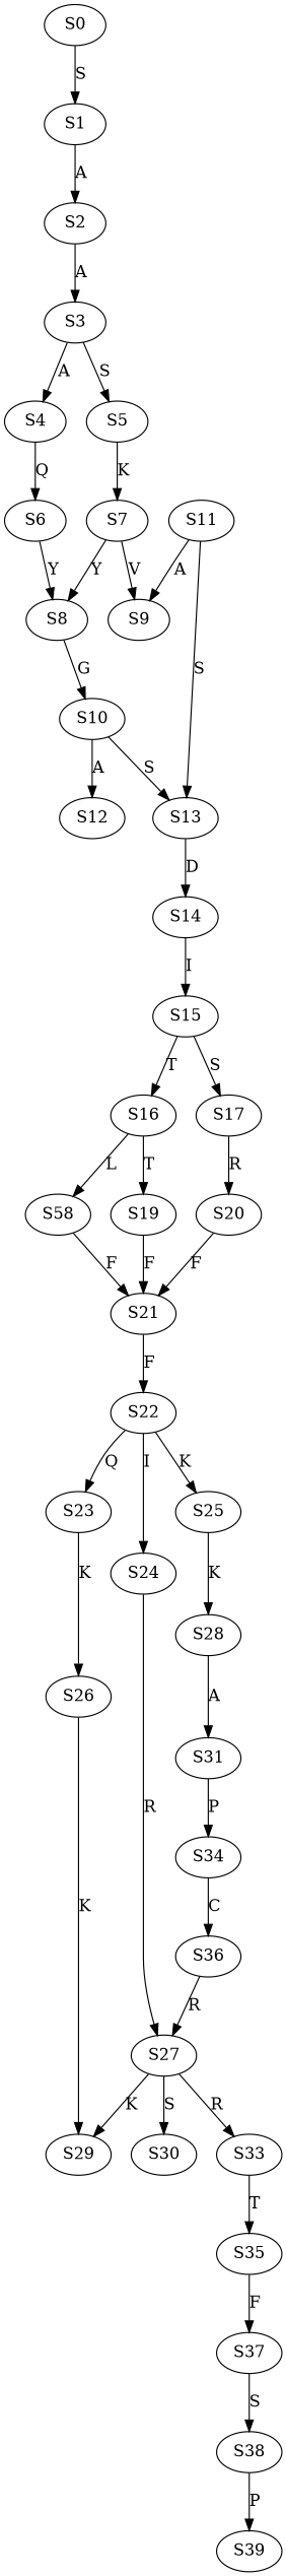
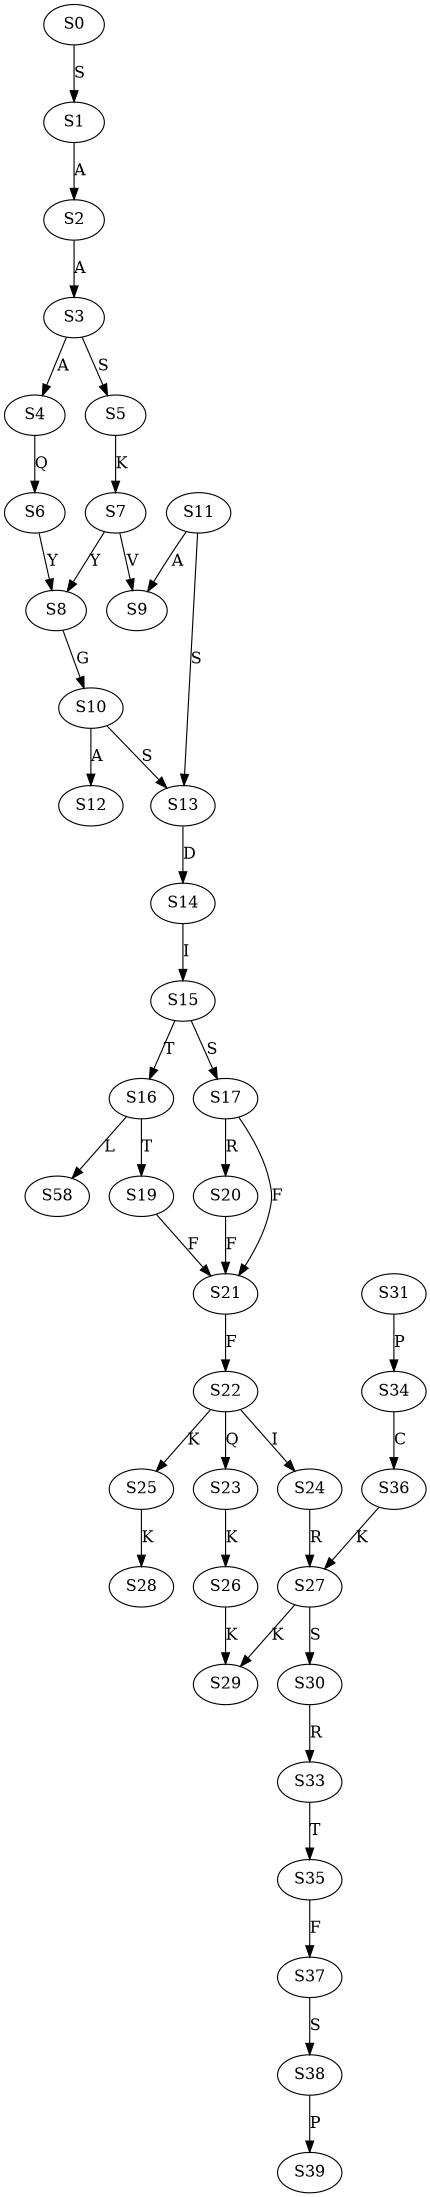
  strict digraph {
    S0
    S1
    S2
    S3
    S4
    S5
    S6
    S7
    S8
    S9
    S10
    S12
    S13
    S11
    S14
    S15
    S16
    S17
    n19 [label=S58]
    S19
    S20
    S21
    S22
    S23
    S24
    S25
    S26
    S27
    S28
    S29
    S30
    S31
    S33
    S34
    S35
    S36
    S37
    S38
    S39
    S0 -> S1 [label=S]
    S1 -> S2 [label=A]
    S2 -> S3 [label=A]
    S3 -> S4 [label=A]
    S3 -> S5 [label=S]
    S4 -> S6 [label=Q]
    S5 -> S7 [label=K]
    S6 -> S8 [label=Y]
    S7 -> S8 [label=Y]
    S7 -> S9 [label=V]
    S8 -> S10 [label=G]
    S10 -> S12 [label=A]
    S10 -> S13 [label=S]
    S13 -> S14 [label=D]
    S11 -> S9 [label=A]
    S11 -> S13 [label=S]
    S14 -> S15 [label=I]
    S15 -> S16 [label=T]
    S15 -> S17 [label=S]
    S16 -> n19 [label=L]
    S16 -> S19 [label=T]
    S17 -> S20 [label=R]
-   n19 -> S21 [label=F]
+   S17 -> S21 [label=F]
    S19 -> S21 [label=F]
    S20 -> S21 [label=F]
    S21 -> S22 [label=F]
    S22 -> S23 [label=Q]
    S22 -> S24 [label=I]
    S22 -> S25 [label=K]
    S23 -> S26 [label=K]
    S24 -> S27 [label=R]
    S25 -> S28 [label=K]
    S26 -> S29 [label=K]
    S27 -> S29 [label=K]
    S27 -> S30 [label=S]
-   S28 -> S31 [label=A]
-   S27 -> S33 [label=R]
+   S30 -> S33 [label=R]
    S31 -> S34 [label=P]
    S33 -> S35 [label=T]
    S34 -> S36 [label=C]
    S35 -> S37 [label=F]
-   S36 -> S27 [label=R]
+   S36 -> S27 [label=K]
    S37 -> S38 [label=S]
    S38 -> S39 [label=P]
  }
